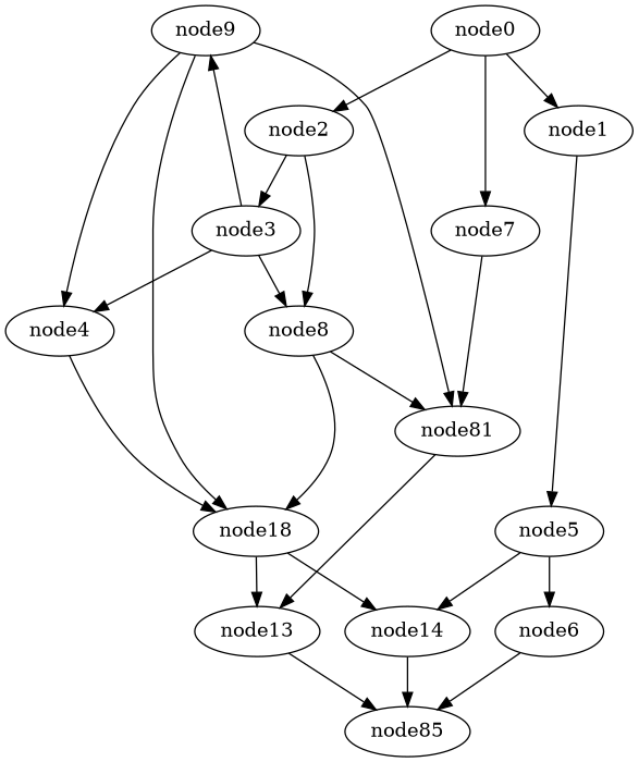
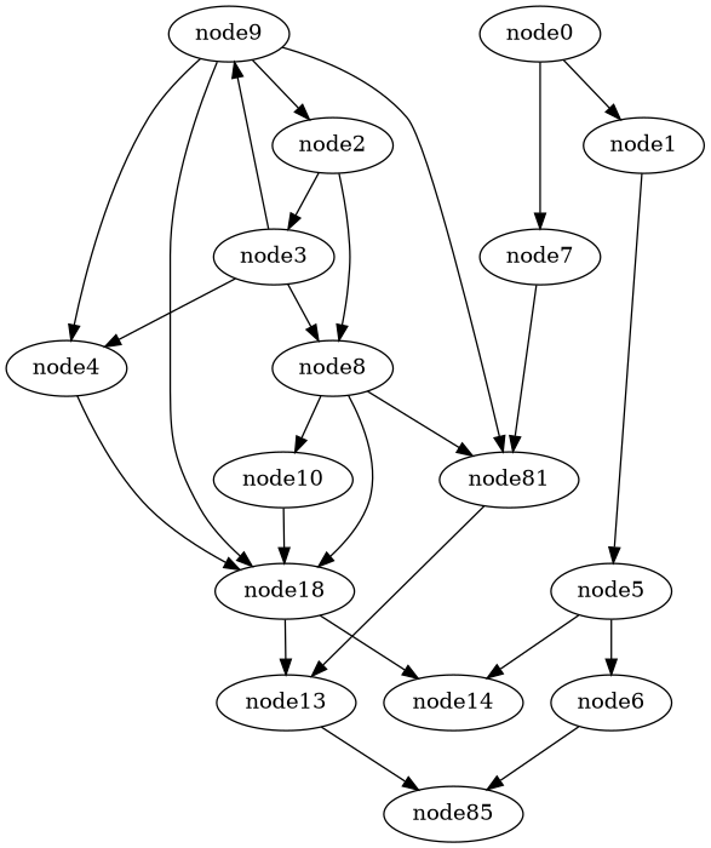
  digraph {
    n1 [label=node85]
    node14
    node13
    n4 [label=node18]
    n5 [label=node81]
+   node10
    node9
    node4
    node8
    node7
    node6
    node5
    node3
    node2
    node1
    node0
-   node14 -> n1
    node13 -> n1
    n4 -> node14
    n4 -> node13
    n5 -> node13
+   node10 -> n4
    node9 -> n4
    node9 -> n5
    node9 -> node4
    node4 -> n4
    node8 -> n4
    node8 -> n5
+   node8 -> node10
    node7 -> n5
    node6 -> n1
    node5 -> node14
    node5 -> node6
    node3 -> node9
    node3 -> node4
    node3 -> node8
    node2 -> node8
    node2 -> node3
    node1 -> node5
    node0 -> node7
-   node0 -> node2
+   node9 -> node2
    node0 -> node1
  }
